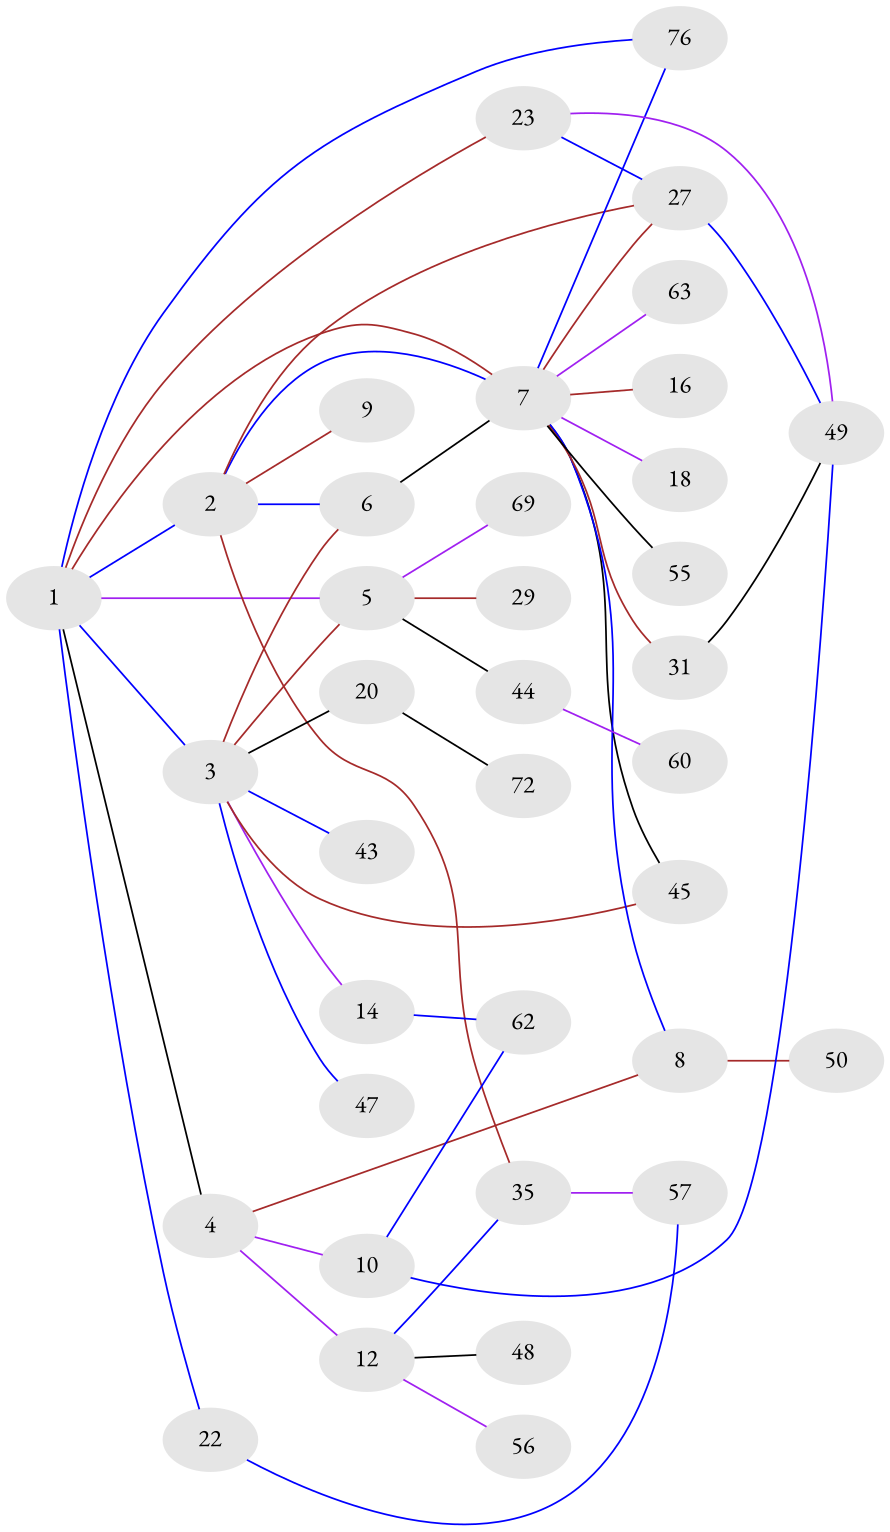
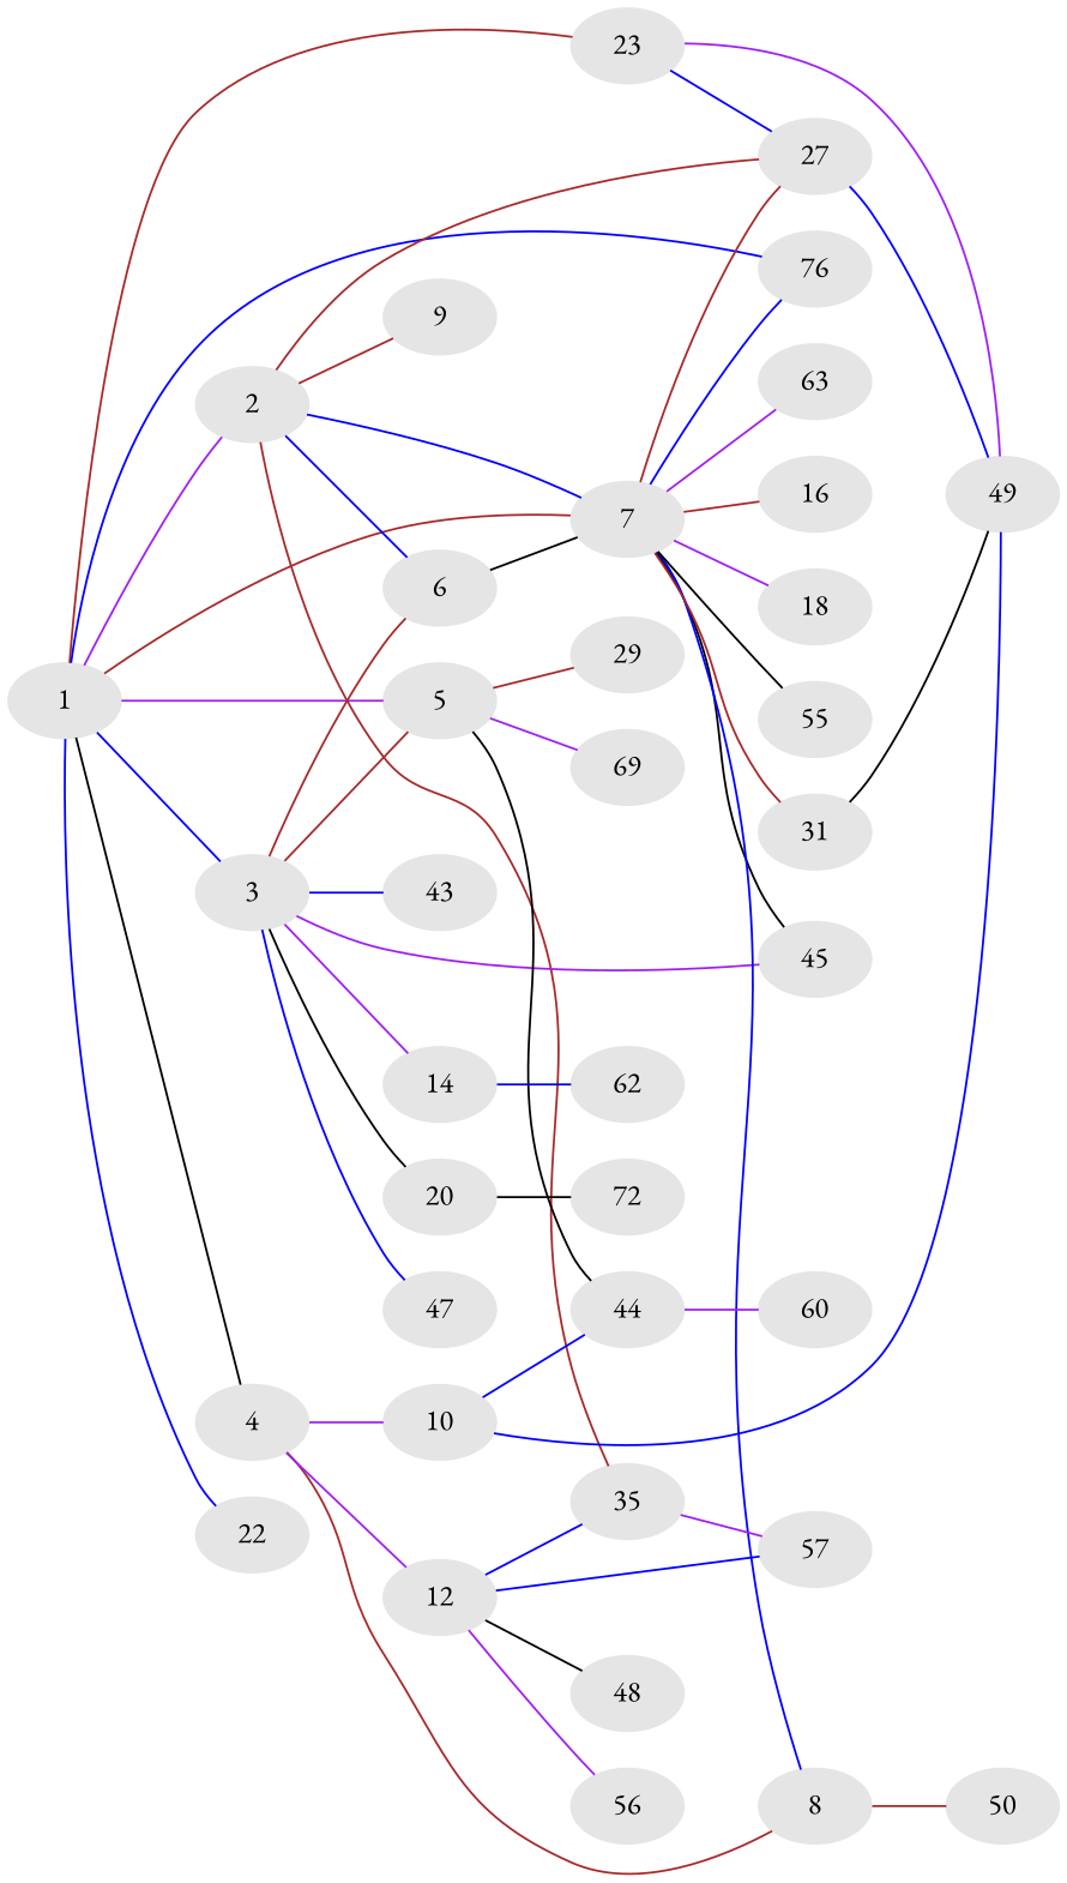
  graph {
    fontname="EB Garamond"
    rankdir=LR
    node [color=gray90 fontname="EB Garamond" style=filled]
    edge [color=blue fontname="EB Garamond"]
    1
    2
    3 [super="+26+15"]
    4
    5 [super="+39+41+28"]
    7 [super="+24+21"]
    22
    23 [super="+68"]
    76
    6 [super="+11"]
    9 [super="+25"]
    27 [super="+67"]
    35 [super="+53+40"]
    14 [super="+46"]
    20
    43
    45
    47 [super="+58"]
    8 [super="+13"]
    10 [super="+30"]
    12 [super="+36"]
    29
    44
    69
    16
    18
    31 [super="+70"]
    55
    63
    57
    49
    62
    n33 [label=72]
    50
    48
    56
    60 [super="+71"]
-   1 -- 2
+   1 -- 2 [color=purple]
    1 -- 3 [weight=2]
    1 -- 4 [color=black]
    1 -- 5 [color=purple]
    1 -- 7 [color=brown]
    1 -- 22
    1 -- 23 [color=brown]
    1 -- 76
    2 -- 7
    2 -- 6 [weight=2]
    2 -- 9 [color=brown]
    2 -- 27 [color=brown]
    2 -- 35 [color=brown]
    3 -- 5 [color=brown]
    3 -- 6 [color=brown]
    3 -- 14 [color=purple]
    3 -- 20 [color=black]
    3 -- 43 [weight=2]
-   3 -- 45 [color=brown]
+   3 -- 45 [color=purple]
    3 -- 47
    4 -- 8 [color=brown]
    4 -- 10 [color=purple]
    4 -- 12 [color=purple]
    5 -- 29 [color=brown]
    5 -- 44 [color=black]
    5 -- 69 [color=purple]
    7 -- 76
    7 -- 27 [color=brown]
    7 -- 45 [color=black]
    7 -- 8
    7 -- 16 [color=brown]
    7 -- 18 [color=purple]
    7 -- 31 [color=brown]
    7 -- 55 [color=black]
    7 -- 63 [color=purple]
-   22 -- 57
+   12 -- 57
    23 -- 27
    23 -- 49 [color=purple]
    6 -- 7 [color=black]
    27 -- 49
    35 -- 57 [color=purple]
    14 -- 62
    20 -- n33 [color=black]
    8 -- 50 [color=brown]
-   10 -- 62
+   10 -- 44
    10 -- 49
    12 -- 35
    12 -- 48 [color=black]
    12 -- 56 [color=purple]
    44 -- 60 [color=purple]
    31 -- 49 [color=black]
  }
